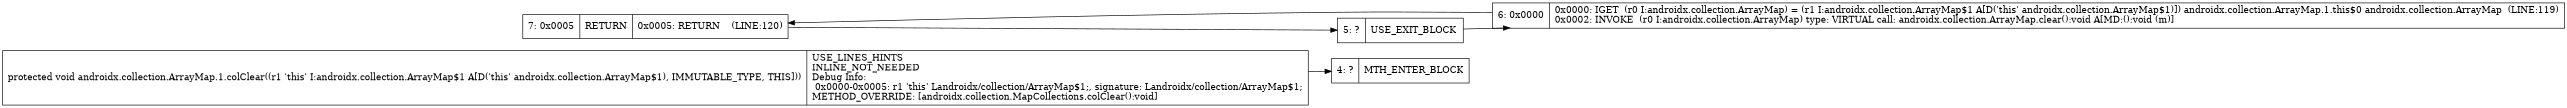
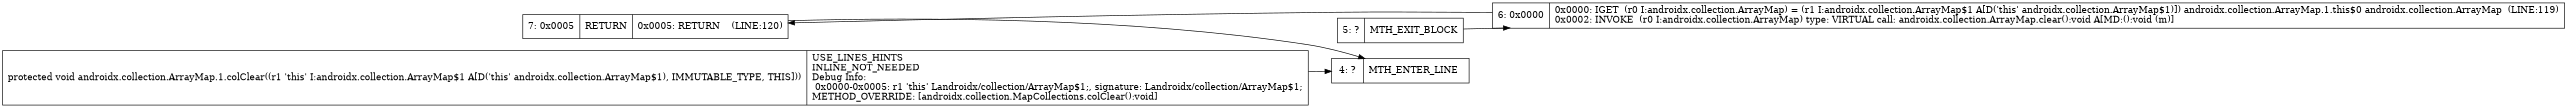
  digraph {
    rankdir=LR
    node [shape=record]
-   n1 [label="{4\:\ ?|MTH_ENTER_BLOCK\l}"]
+   n1 [label="{4\:\ ?|MTH_ENTER_LINE\l}"]
    n2 [label="{6\:\ 0x0000|0x0000: IGET  (r0 I:androidx.collection.ArrayMap) = (r1 I:androidx.collection.ArrayMap$1 A[D('this' androidx.collection.ArrayMap$1)]) androidx.collection.ArrayMap.1.this$0 androidx.collection.ArrayMap  (LINE:119)\l0x0002: INVOKE  (r0 I:androidx.collection.ArrayMap) type: VIRTUAL call: androidx.collection.ArrayMap.clear():void A[MD:():void (m)]\l}"]
    n3 [label="{7\:\ 0x0005|RETURN\l|0x0005: RETURN    (LINE:120)\l}"]
-   n4 [label="{5\:\ ?|USE_EXIT_BLOCK\l}"]
+   n4 [label="{5\:\ ?|MTH_EXIT_BLOCK\l}"]
    n5 [label="{protected void androidx.collection.ArrayMap.1.colClear((r1 'this' I:androidx.collection.ArrayMap$1 A[D('this' androidx.collection.ArrayMap$1), IMMUTABLE_TYPE, THIS]))  | USE_LINES_HINTS\lINLINE_NOT_NEEDED\lDebug Info:\l  0x0000\-0x0005: r1 'this' Landroidx\/collection\/ArrayMap$1;, signature: Landroidx\/collection\/ArrayMap$1;\lMETHOD_OVERRIDE: [androidx.collection.MapCollections.colClear():void]\l}"]
    n2 -> n3
-   n3 -> n4
+   n3 -> n1
    n4 -> n2
    n5 -> n1
  }
